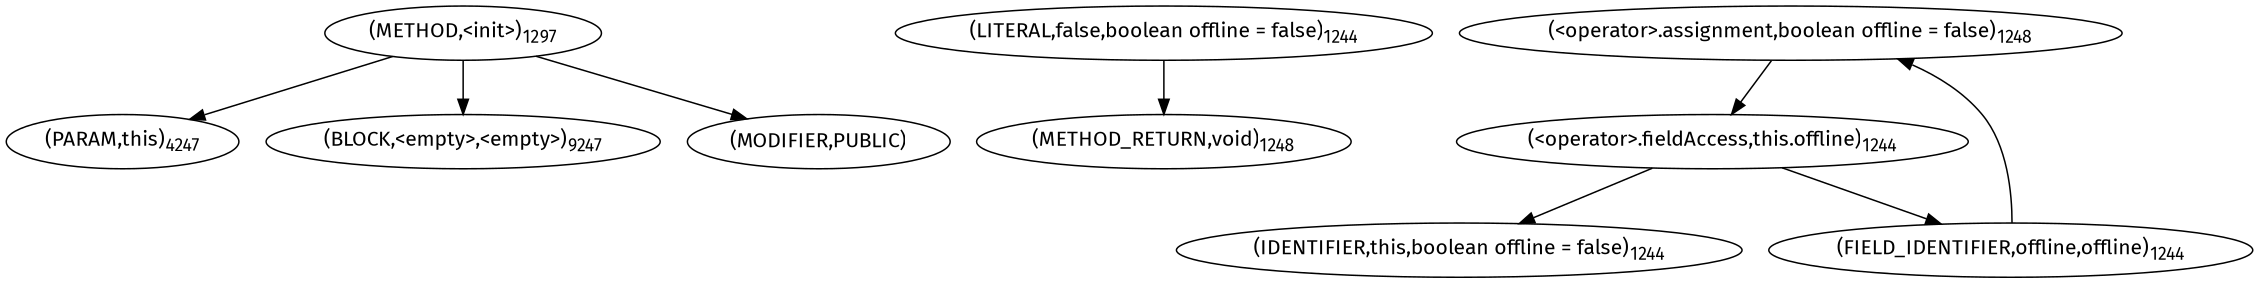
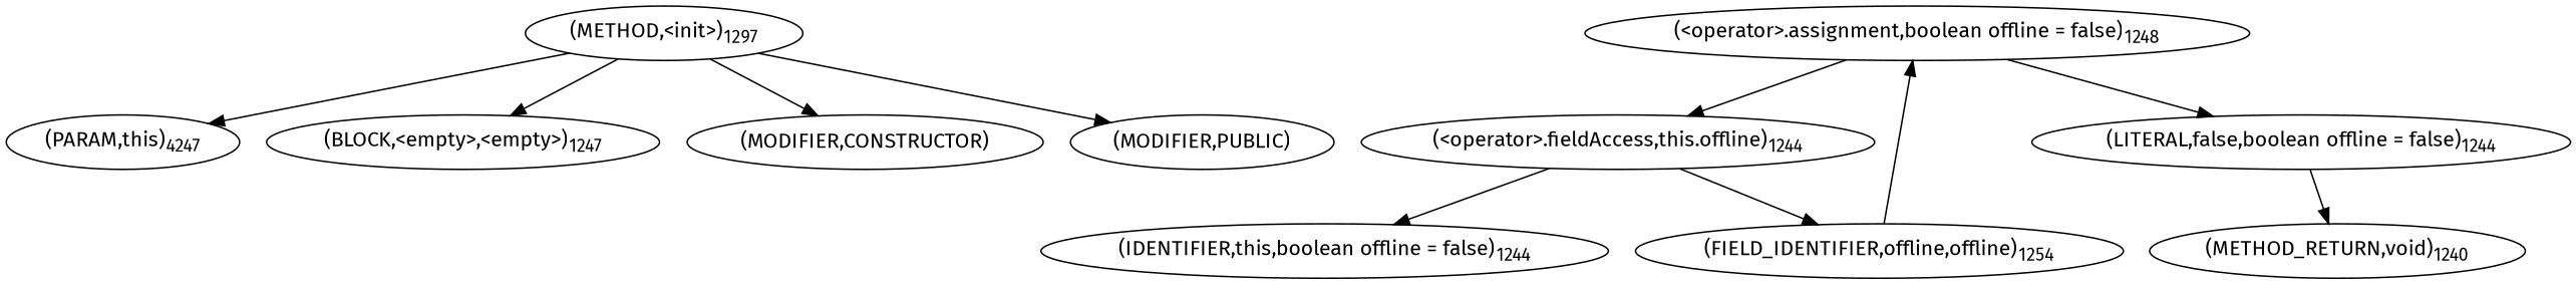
  digraph {
    fontname="Fira Sans"
    node [fontname="Fira Sans"]
    edge [fontname="Fira Sans"]
    n1 [label=<(METHOD,&lt;init&gt;)<SUB>1297</SUB>>]
    n2 [label=<(PARAM,this)<SUB>4247</SUB>>]
-   n3 [label=<(BLOCK,&lt;empty&gt;,&lt;empty&gt;)<SUB>9247</SUB>>]
+   n3 [label=<(BLOCK,&lt;empty&gt;,&lt;empty&gt;)<SUB>1247</SUB>>]
+   n4 [label=<(MODIFIER,CONSTRUCTOR)>]
    n5 [label=<(MODIFIER,PUBLIC)>]
-   n6 [label=<(METHOD_RETURN,void)<SUB>1248</SUB>>]
+   n6 [label=<(METHOD_RETURN,void)<SUB>1240</SUB>>]
    n7 [label=<(&lt;operator&gt;.assignment,boolean offline = false)<SUB>1248</SUB>>]
    n8 [label=<(&lt;operator&gt;.fieldAccess,this.offline)<SUB>1244</SUB>>]
    n9 [label=<(LITERAL,false,boolean offline = false)<SUB>1244</SUB>>]
    n10 [label=<(IDENTIFIER,this,boolean offline = false)<SUB>1244</SUB>>]
-   n11 [label=<(FIELD_IDENTIFIER,offline,offline)<SUB>1244</SUB>>]
+   n11 [label=<(FIELD_IDENTIFIER,offline,offline)<SUB>1254</SUB>>]
    n1 -> n2
    n1 -> n3
+   n1 -> n4
    n1 -> n5
    n7 -> n8
+   n7 -> n9
    n8 -> n10
    n8 -> n11
    n9 -> n6
    n11 -> n7
  }
